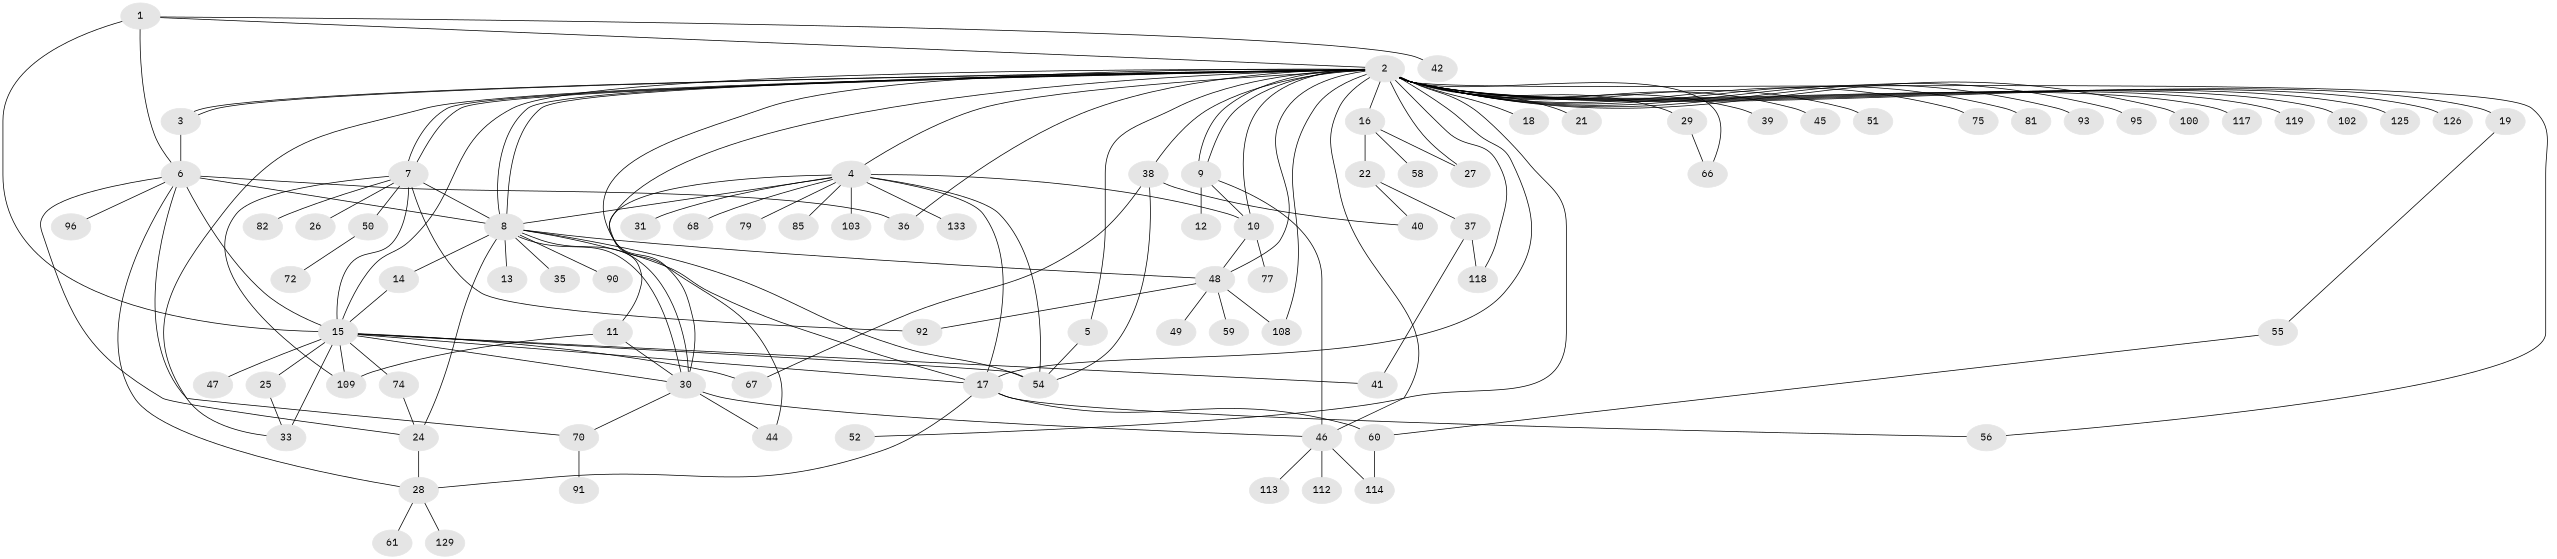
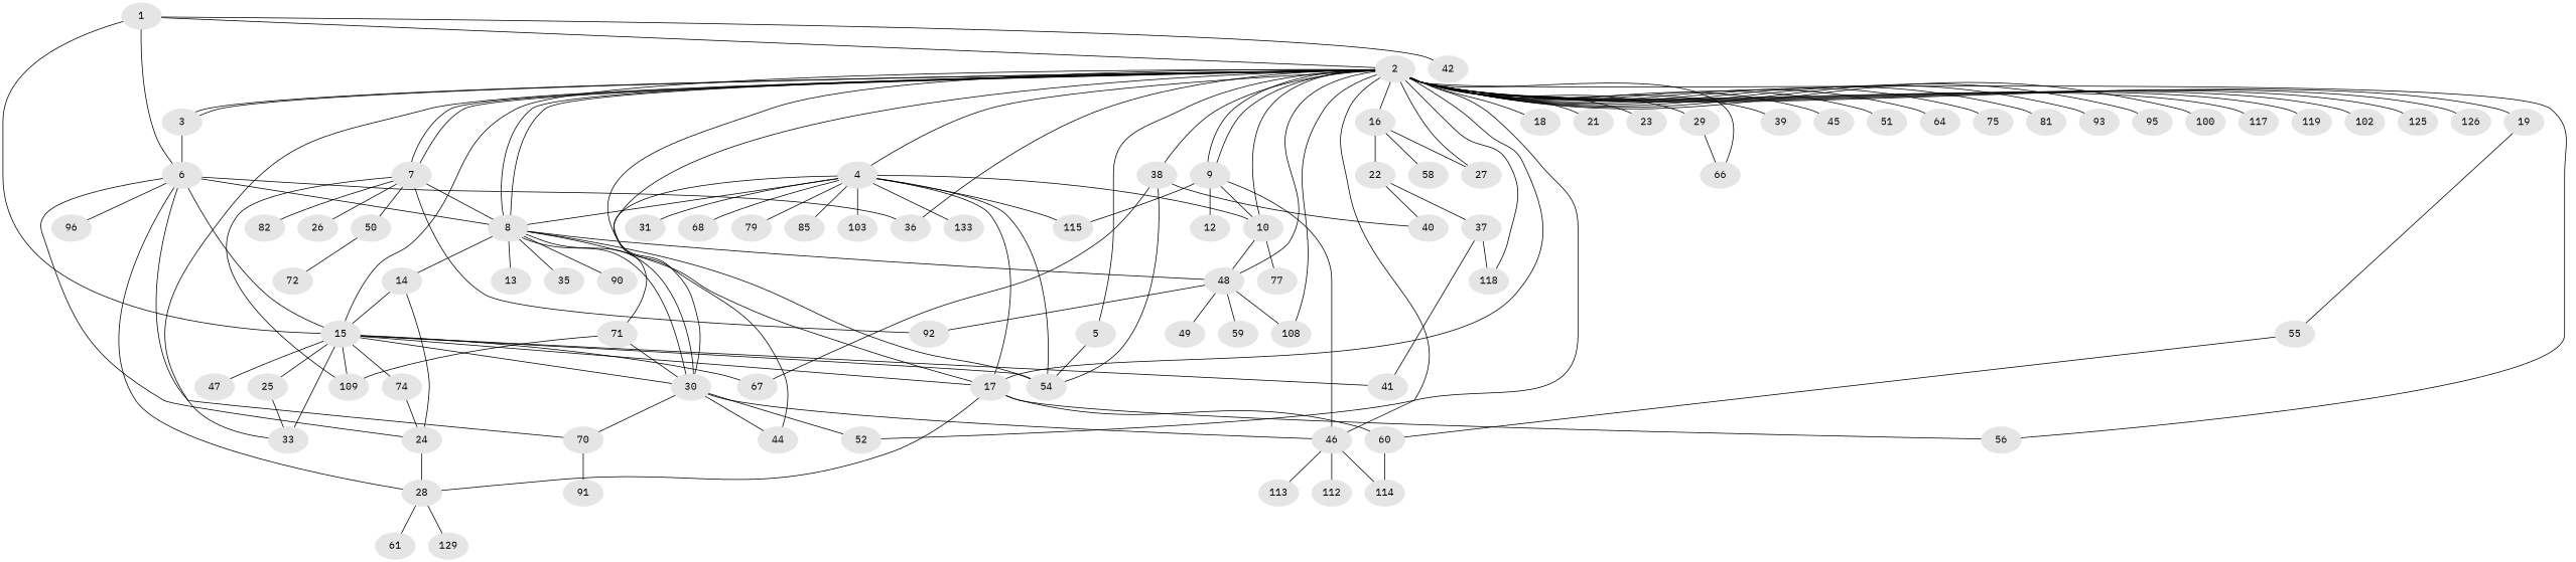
  graph {
    fontname="IBM Plex Mono"
    node [color=gray90 fontname="IBM Plex Mono" style=filled]
    edge [fontname="IBM Plex Mono"]
    2 [super="+69"]
    15 [super="+94+106+121+124+128+98+104+83+71+57"]
    3
    4
    5
    7
    8
    9 [super="+65"]
    10
    16 [super="+97"]
    17 [super="+89+53"]
    18
    19 [super="+86"]
    21
+   23
    27 [super="+120"]
    29 [super="+43"]
    30 [super="+32+88+123+130"]
    33
    36
    38
    39
    44
    45
    46
    48
    51
    52 [super="+62"]
    56
+   64
    66
    75
    81
    93
    95
    100
    108
    117
    118
    119
    n41 [label=102]
    125
    126
    1
    6 [super="+87+84+102+127+111+34"]
    42
    24
    28
    70
    96
    54 [super="+76"]
    109
    25 [super="+78"]
    41
    47
    67
    74
-   11
+   11 [label=71]
    31
    68
    79
    85
    103
+   115
    133
    26
    50
    82
    n69 [label=92 super="+116+101"]
    13
    14 [super="+20+63"]
    35
    90
    12
    77
    22
    58
    60
    55
    40
    112
    113
    114
    49
    59
    61
    129
    91
    72
    37
    2 -- 15 [weight=2]
    2 -- 3
    2 -- 3
    2 -- 4
    2 -- 5
    2 -- 7
    2 -- 7
    2 -- 8
    2 -- 8
    2 -- 9
    2 -- 9
    2 -- 10
    2 -- 16
    2 -- 17
    2 -- 18
    2 -- 19
    2 -- 21
+   2 -- 23
    2 -- 27
    2 -- 29
    2 -- 30 [weight=2]
    2 -- 33
    2 -- 36
    2 -- 38
    2 -- 39
    2 -- 44
    2 -- 45
    2 -- 46
    2 -- 48
    2 -- 51
    2 -- 52
    2 -- 56
+   2 -- 64
    2 -- 66
    2 -- 75
    2 -- 81
    2 -- 93
    2 -- 95
    2 -- 100
    2 -- 108
    2 -- 117
    2 -- 118
    2 -- 119
    2 -- n41
    2 -- 125
    2 -- 126
    15 -- 17
    15 -- 30
    15 -- 33 [weight=2]
    15 -- 54
    15 -- 109
    15 -- 25
    15 -- 41
    15 -- 47
    15 -- 67
    15 -- 74
    3 -- 6
    4 -- 8
    4 -- 10
    4 -- 17
    4 -- 54
    4 -- 11
    4 -- 31
    4 -- 68
    4 -- 79
    4 -- 85
    4 -- 103
+   4 -- 115
    4 -- 133
    5 -- 54
-   7 -- 15 [weight=2]
    7 -- 8
    7 -- 109
    7 -- 26
    7 -- 50
    7 -- 82
    7 -- n69
    8 -- 17
    8 -- 30
    8 -- 30
    8 -- 48
-   8 -- 24
+   14 -- 24
    8 -- 54
    8 -- 13
    8 -- 14
    8 -- 35
    8 -- 90
    9 -- 10
    9 -- 46
+   9 -- 115
    9 -- 12
    10 -- 48
    10 -- 77
    16 -- 27
    16 -- 22
    16 -- 58
    17 -- 56
    17 -- 28
    17 -- 60
    19 -- 55
    29 -- 66
    30 -- 44
    30 -- 46
+   30 -- 52
    30 -- 70
    38 -- 54
    38 -- 67
    38 -- 40
    46 -- 112
    46 -- 113
    46 -- 114
    48 -- 108
    48 -- n69
    48 -- 49
    48 -- 59
    1 -- 2
    1 -- 15 [weight=2]
    1 -- 6
    1 -- 42
    6 -- 15 [weight=2]
    6 -- 8 [weight=2]
    6 -- 36
    6 -- 24
    6 -- 28
    6 -- 70
    6 -- 96
    24 -- 28
    28 -- 61
    28 -- 129
    70 -- 91
    25 -- 33
    74 -- 24
    11 -- 30
    11 -- 109
    50 -- 72
    14 -- 15
    22 -- 40
    22 -- 37
    60 -- 114
    55 -- 60
    37 -- 118
    37 -- 41
  }
